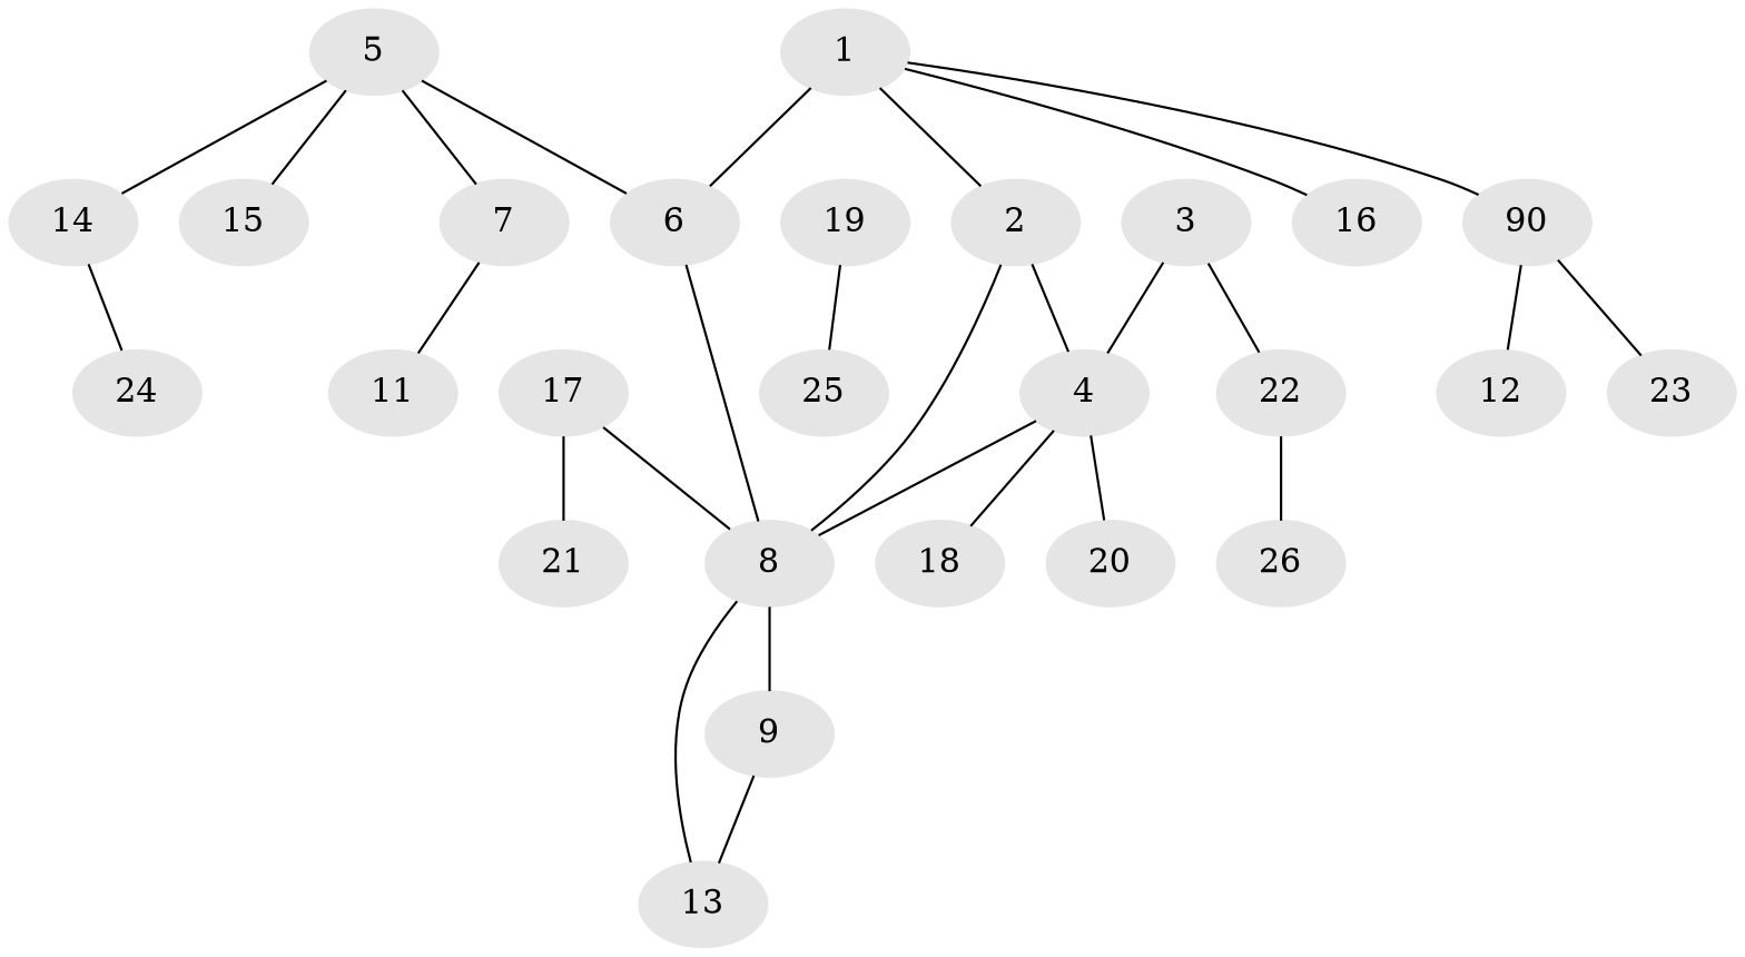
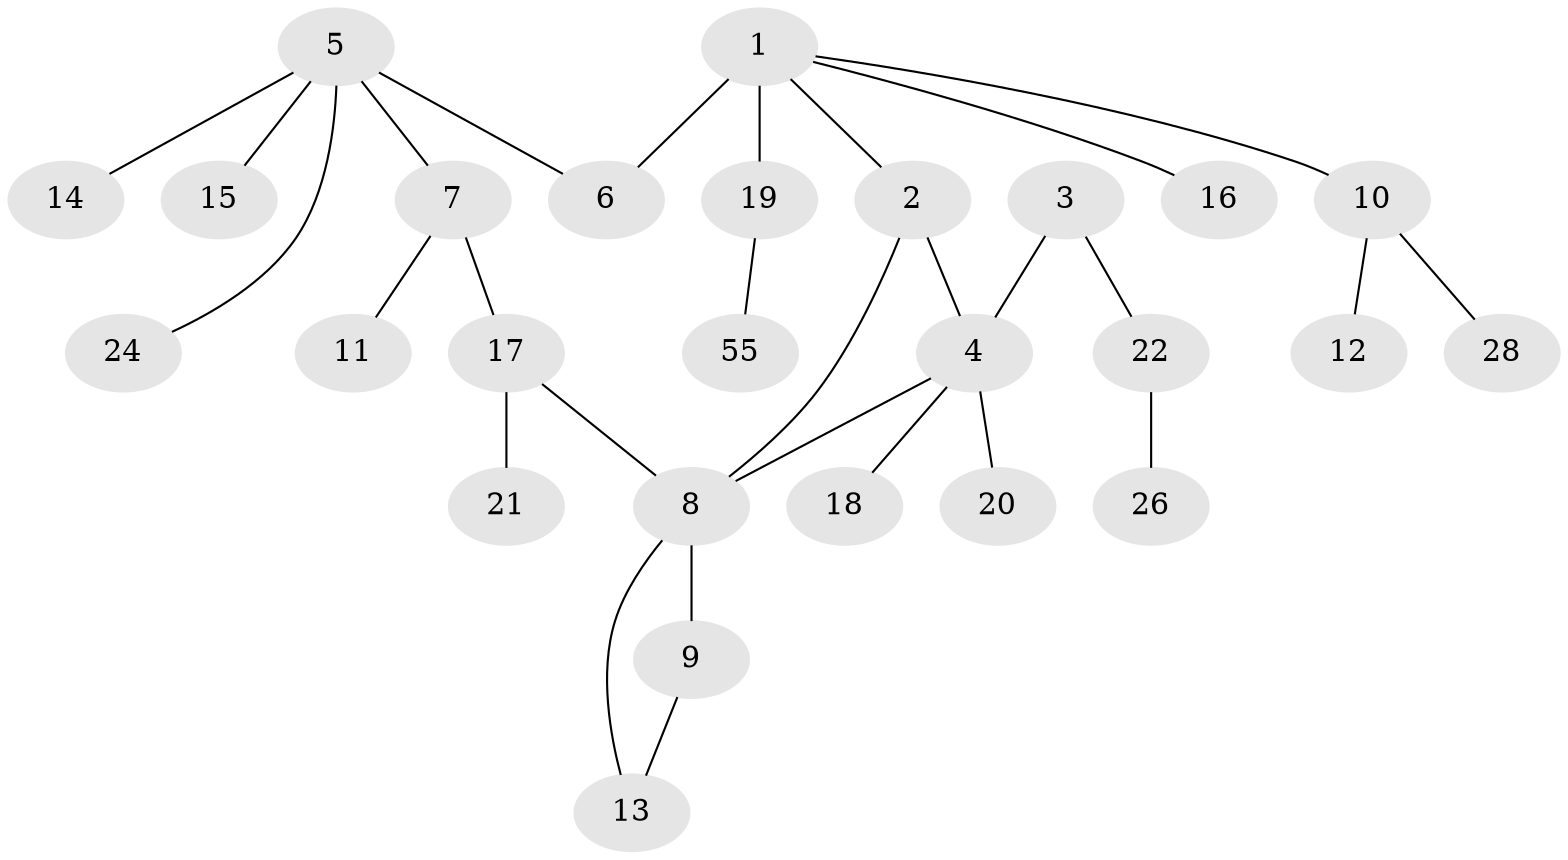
  graph {
    fontname="DejaVu Serif"
    node [color=gray90 fontname="DejaVu Serif" style=filled]
    edge [fontname="DejaVu Serif" weight=1.0]
    1
    2
    6
-   10 [label=90]
+   10
    16
    19
    4
    8
    12
-   23
-   25
+   23 [label=28]
+   25 [label=55]
    18
    20
    9
    13
    3
    22
    7
    11
    17
    26
    5
    14
    15
    24
    21
    1 -- 2
    1 -- 6
    1 -- 10
    1 -- 16
+   1 -- 19 [weight=3.0]
    2 -- 4 [weight=2.0]
    2 -- 8 [weight=2.0]
-   6 -- 8
    10 -- 12
    10 -- 23
    19 -- 25
    4 -- 8
    4 -- 18
    4 -- 20
    8 -- 9 [weight=5.0]
    8 -- 13
    9 -- 13
    3 -- 4
    3 -- 22
    22 -- 26
    7 -- 11
+   7 -- 17
    17 -- 8
    17 -- 21
    5 -- 6
    5 -- 7
    5 -- 14
    5 -- 15
-   14 -- 24
+   5 -- 24
  }
